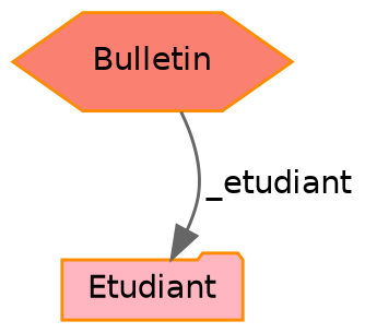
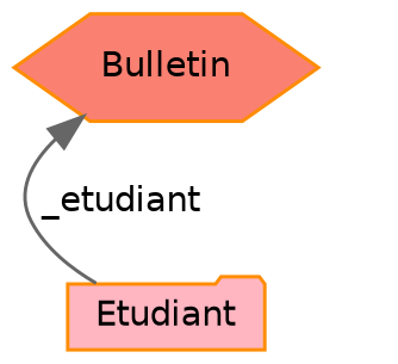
  digraph {
    node [color=darkorange fontname=Helvetica fontsize=10 style=filled]
    n1 [fillcolor=salmon fontcolor=black height=0.2 label=Bulletin shape=hexagon width=0.4]
    n2 [fillcolor=lightpink height=0.2 label=Etudiant shape=folder width=0.4]
-   n2 -> n1 [color=gray40 dir=back fontname=Helvetica fontsize=10 label=" _etudiant" labelfontname=Helvetica labelfontsize=10 style=solid]
+   n1 -> n2 [color=gray40 dir=back fontname=Helvetica fontsize=10 label=" _etudiant" labelfontname=Helvetica labelfontsize=10 style=solid]
  }
